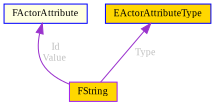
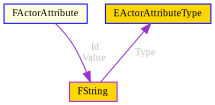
  digraph {
    fontname="Liberation Serif"
    node [color=blue fillcolor=gold fontname="Liberation Serif" fontsize=10 shape=box style=filled]
    edge [color=darkorchid3 dir=back fontcolor=grey fontname="Liberation Serif" fontsize=10 labelfontname=Helvetica labelfontsize=10 style=solid]
    n1 [fillcolor=lightyellow fontcolor=black height=0.2 label=FActorAttribute width=0.4]
    n2 [color=purple height=0.2 label=FString width=0.4]
    n3 [height=0.2 label=EActorAttributeType width=0.4]
-   n1 -> n2 [label=" Id\nValue"]
+   n2 -> n1 [label=" Id\nValue"]
    n3 -> n2 [label=" Type"]
  }
